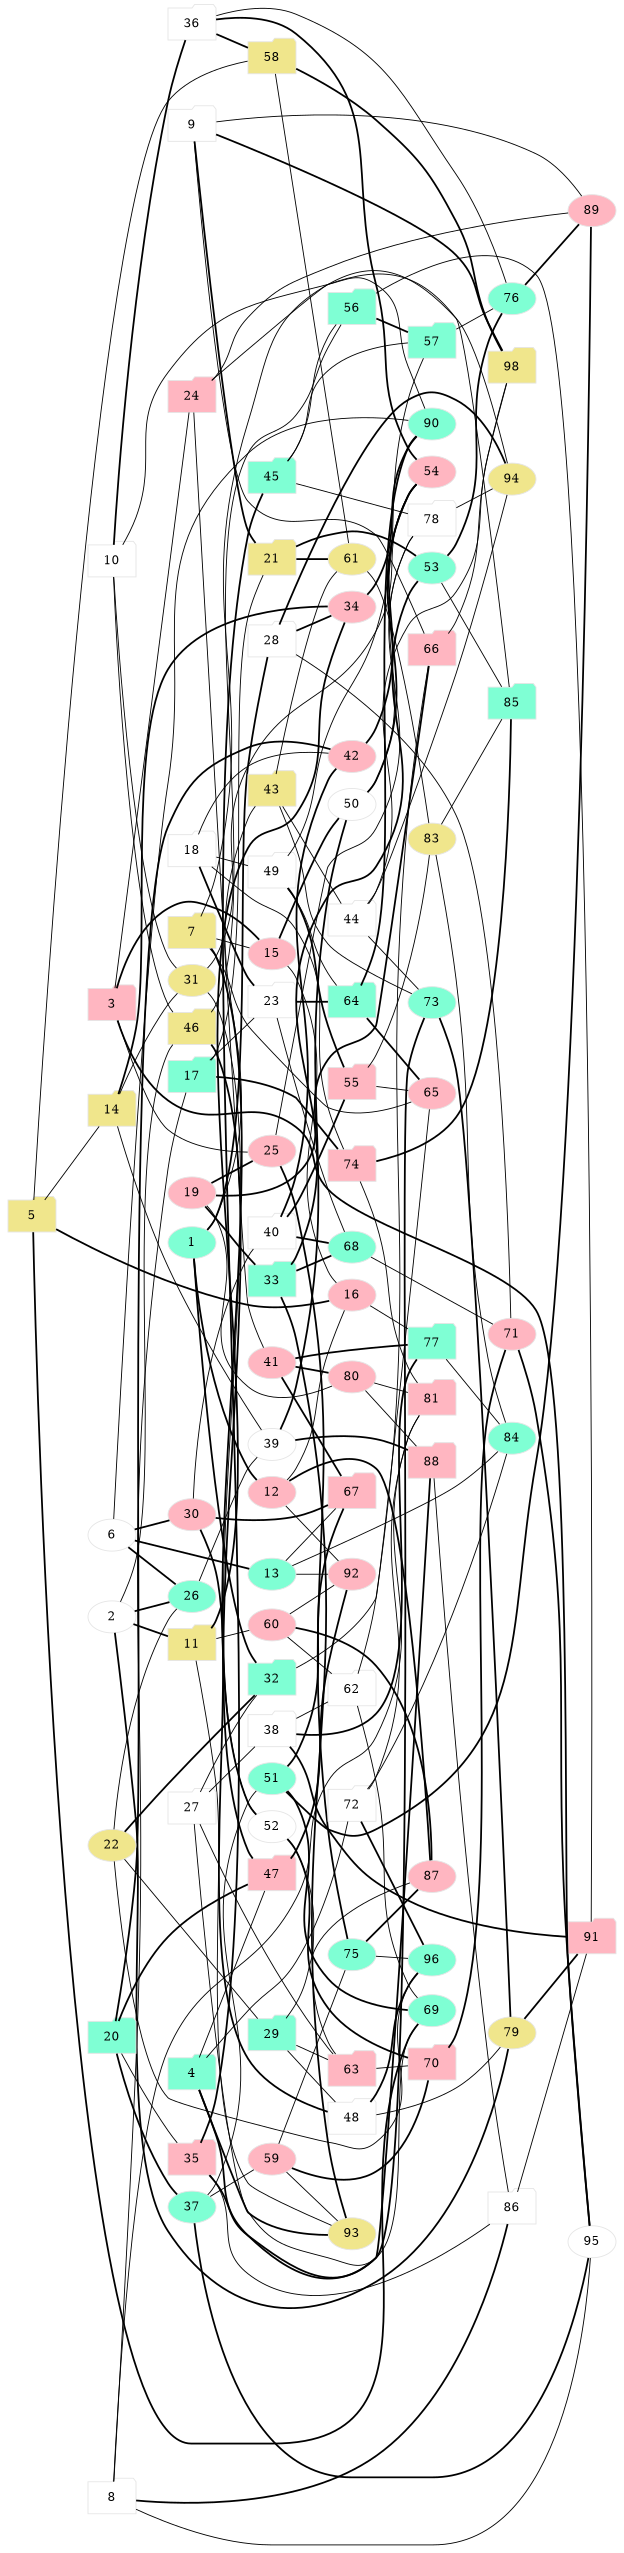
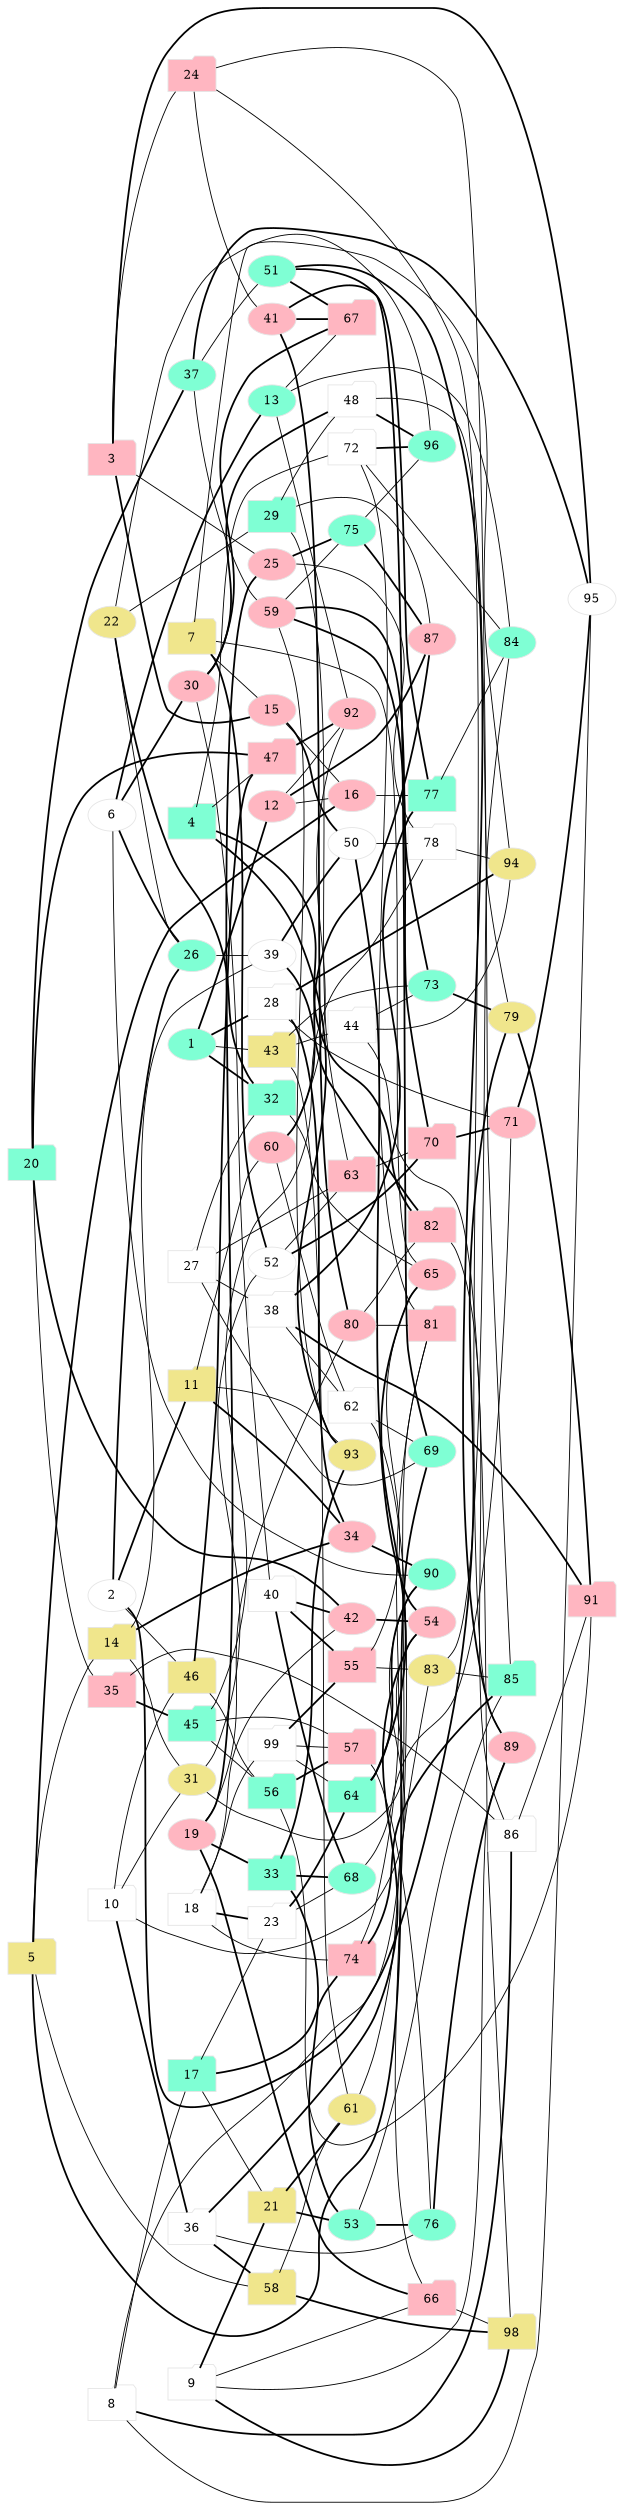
  graph {
    rankdir=LR
    node [color=gray90 fillcolor=lightpink shape=folder style=filled]
    edge [style=solid]
    1 [fillcolor=aquamarine shape=ellipse]
    12 [shape=ellipse]
    28 [fillcolor=white]
    32 [fillcolor=aquamarine]
    43 [fillcolor=khaki]
    16 [shape=ellipse]
    87 [shape=ellipse]
    92 [shape=ellipse]
    94 [fillcolor=khaki shape=ellipse]
    34 [shape=ellipse]
    71 [shape=ellipse]
    65 [shape=ellipse]
    61 [fillcolor=khaki shape=ellipse]
    73 [fillcolor=aquamarine shape=ellipse]
    44 [fillcolor=white]
    2 [fillcolor=white shape=ellipse]
    11 [fillcolor=khaki]
    26 [fillcolor=aquamarine shape=ellipse]
    46 [fillcolor=khaki]
    79 [fillcolor=khaki shape=ellipse]
    93 [fillcolor=khaki shape=ellipse]
    60 [shape=ellipse]
    39 [fillcolor=white shape=ellipse]
    47
    56 [fillcolor=aquamarine]
    91
    15 [shape=ellipse]
    3
    24
    25 [shape=ellipse]
    95 [fillcolor=white shape=ellipse]
    50 [fillcolor=white shape=ellipse]
    89 [shape=ellipse]
    41 [shape=ellipse]
    85 [fillcolor=aquamarine]
    75 [fillcolor=aquamarine shape=ellipse]
    78 [fillcolor=white]
    4 [fillcolor=aquamarine]
    72 [fillcolor=white]
-   82 [label=88]
+   82
    81
    84 [fillcolor=aquamarine shape=ellipse]
    96 [fillcolor=aquamarine shape=ellipse]
    86 [fillcolor=white]
    5 [fillcolor=khaki]
    14 [fillcolor=khaki]
    58 [fillcolor=khaki]
    69 [fillcolor=aquamarine shape=ellipse]
    31 [fillcolor=khaki shape=ellipse]
    77 [fillcolor=aquamarine]
    n51 [fillcolor=khaki label=98]
    6 [fillcolor=white shape=ellipse]
    13 [fillcolor=aquamarine shape=ellipse]
    30 [shape=ellipse]
    90 [fillcolor=aquamarine shape=ellipse]
    67
    48 [fillcolor=white]
    40 [fillcolor=white]
    7 [fillcolor=khaki]
    52 [fillcolor=white shape=ellipse]
    63
    70
    8 [fillcolor=white]
    17 [fillcolor=aquamarine]
    21 [fillcolor=khaki]
    23 [fillcolor=white]
    74
    9 [fillcolor=white]
    66
    53 [fillcolor=aquamarine shape=ellipse]
    10 [fillcolor=white]
    36 [fillcolor=white]
    54 [shape=ellipse]
    76 [fillcolor=aquamarine shape=ellipse]
    62 [fillcolor=white]
    64 [fillcolor=aquamarine]
    68 [fillcolor=aquamarine shape=ellipse]
    18 [fillcolor=white]
    42 [shape=ellipse]
-   49 [fillcolor=white]
+   49 [fillcolor=white label=99]
    55
-   57 [fillcolor=aquamarine]
+   57
    19 [shape=ellipse]
    33 [fillcolor=aquamarine]
    80 [shape=ellipse]
    20 [fillcolor=aquamarine]
    35
    37 [fillcolor=aquamarine shape=ellipse]
    45 [fillcolor=aquamarine]
    51 [fillcolor=aquamarine shape=ellipse]
    59 [shape=ellipse]
    83 [fillcolor=khaki shape=ellipse]
    22 [fillcolor=khaki shape=ellipse]
    29 [fillcolor=aquamarine]
    27 [fillcolor=white]
    38 [fillcolor=white]
    1 -- 12 [style=bold]
    1 -- 28 [style=bold]
    1 -- 32 [style=bold]
    1 -- 43
    12 -- 16
    12 -- 87 [style=bold]
    12 -- 92
    28 -- 94 [style=bold]
    28 -- 34 [style=bold]
    28 -- 71
    32 -- 65
    43 -- 61
    43 -- 73
    43 -- 44
    16 -- 77
    34 -- 90 [style=bold]
    71 -- 95 [style=bold]
    61 -- 83
    73 -- 79 [style=bold]
    44 -- 94
    44 -- 73
    44 -- n51
    2 -- 11 [style=bold]
    2 -- 26 [style=bold]
    2 -- 46
    2 -- 79 [style=bold]
    11 -- 34 [style=bold]
    11 -- 93
    11 -- 60
    26 -- 39
    46 -- 47 [style=bold]
    46 -- 56
    79 -- 91 [style=bold]
    60 -- 87 [style=bold]
    60 -- 92
    60 -- 62
    39 -- 50 [style=bold]
    39 -- 82 [style=bold]
    47 -- 92 [style=bold]
    56 -- 91
    56 -- 57 [style=bold]
    15 -- 16
    15 -- 50 [style=bold]
    3 -- 15 [style=bold]
    3 -- 24
    3 -- 25
    3 -- 95 [style=bold]
    24 -- 89
    24 -- 41
    24 -- 85
    25 -- 75 [style=bold]
    25 -- 78
    50 -- 78
    50 -- 54 [style=bold]
    41 -- 77 [style=bold]
    41 -- 67 [style=bold]
    41 -- 80 [style=bold]
    75 -- 87 [style=bold]
    75 -- 96
    78 -- 94
    4 -- 93 [style=bold]
    4 -- 47
    4 -- 72
    4 -- 82 [style=bold]
    72 -- 81
    72 -- 84
    72 -- 96 [style=bold]
    82 -- 86
    86 -- 91
    5 -- 16 [style=bold]
    5 -- 14
    5 -- 58
    5 -- 69 [style=bold]
    14 -- 34 [style=bold]
    14 -- 39
    14 -- 31
    58 -- 61
    58 -- n51 [style=bold]
    31 -- 52
    31 -- 54
    77 -- 84
    6 -- 26 [style=bold]
    6 -- 13 [style=bold]
    6 -- 30 [style=bold]
    6 -- 90
    13 -- 92
    13 -- 84
    13 -- 67
    30 -- 67 [style=bold]
    30 -- 48 [style=bold]
    30 -- 40
    48 -- 79
    48 -- 96 [style=bold]
    40 -- 68 [style=bold]
    40 -- 42 [style=bold]
    40 -- 55 [style=bold]
    7 -- 94
    7 -- 65
    7 -- 15
    7 -- 52 [style=bold]
    52 -- 63
    52 -- 70 [style=bold]
    63 -- 70
    70 -- 71 [style=bold]
    8 -- 95
    8 -- 81
    8 -- 86 [style=bold]
    8 -- 17
    17 -- 21
    17 -- 23
    17 -- 74 [style=bold]
    21 -- 61 [style=bold]
    21 -- 53 [style=bold]
    23 -- 64 [style=bold]
    23 -- 68
    74 -- 85 [style=bold]
    74 -- 81
    9 -- 89
    9 -- n51 [style=bold]
    9 -- 21 [style=bold]
    9 -- 66
    66 -- n51
    53 -- 85
    53 -- 76 [style=bold]
    10 -- 46
    10 -- 31
    10 -- 90
    10 -- 36 [style=bold]
    36 -- 58 [style=bold]
    36 -- 54 [style=bold]
    36 -- 76
    76 -- 89 [style=bold]
    62 -- 69
    62 -- 66
    64 -- 65 [style=bold]
    64 -- 90 [style=bold]
    68 -- 71
    18 -- 23 [style=bold]
    18 -- 74
    18 -- 42
    18 -- 49
    42 -- 54 [style=bold]
    49 -- 64
    49 -- 55 [style=bold]
    49 -- 57
    55 -- 65
    55 -- 83
    57 -- 76
    19 -- 25 [style=bold]
    19 -- 66 [style=bold]
    19 -- 33 [style=bold]
    19 -- 80
    33 -- 93 [style=bold]
    33 -- 53 [style=bold]
    33 -- 68 [style=bold]
    80 -- 82
    80 -- 81
    20 -- 47 [style=bold]
    20 -- 42 [style=bold]
    20 -- 35
    20 -- 37 [style=bold]
-   35 -- 73 [style=bold]
+   59 -- 73 [style=bold]
    35 -- 86
    35 -- 45 [style=bold]
    37 -- 95 [style=bold]
    37 -- 51
    37 -- 59
    45 -- 56
    45 -- 78
    45 -- 57
    51 -- 89 [style=bold]
    51 -- 69 [style=bold]
    51 -- 67 [style=bold]
    59 -- 93
    59 -- 75
    59 -- 70 [style=bold]
    83 -- 85
    83 -- 84
    22 -- 32 [style=bold]
    22 -- 26
    22 -- 96
    22 -- 29
    29 -- 87
    29 -- 48
    29 -- 63
    27 -- 32
    27 -- 69
    27 -- 63
    27 -- 38
    38 -- 91 [style=bold]
    38 -- 77 [style=bold]
    38 -- 62
  }
